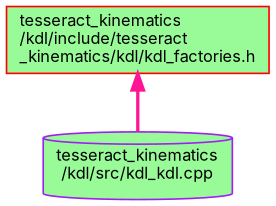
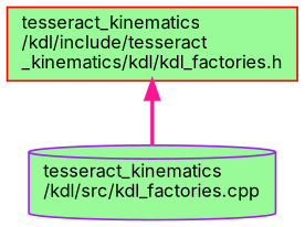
  digraph {
    fontname=Inter
    node [fillcolor=palegreen fontname=Inter fontsize=10 style=filled]
    n1 [color=red fontcolor=black height=0.2 label="tesseract_kinematics\l/kdl/include/tesseract\l_kinematics/kdl/kdl_factories.h" shape=box width=0.4]
-   n2 [color=purple height=0.2 label="tesseract_kinematics\l/kdl/src/kdl_kdl.cpp" shape=cylinder width=0.4]
+   n2 [color=purple height=0.2 label="tesseract_kinematics\l/kdl/src/kdl_factories.cpp" shape=cylinder width=0.4]
    n1 -> n2 [color=deeppink dir=back fontname=Inter fontsize=10 labelfontname=Helvetica labelfontsize=10 style=bold]
  }
